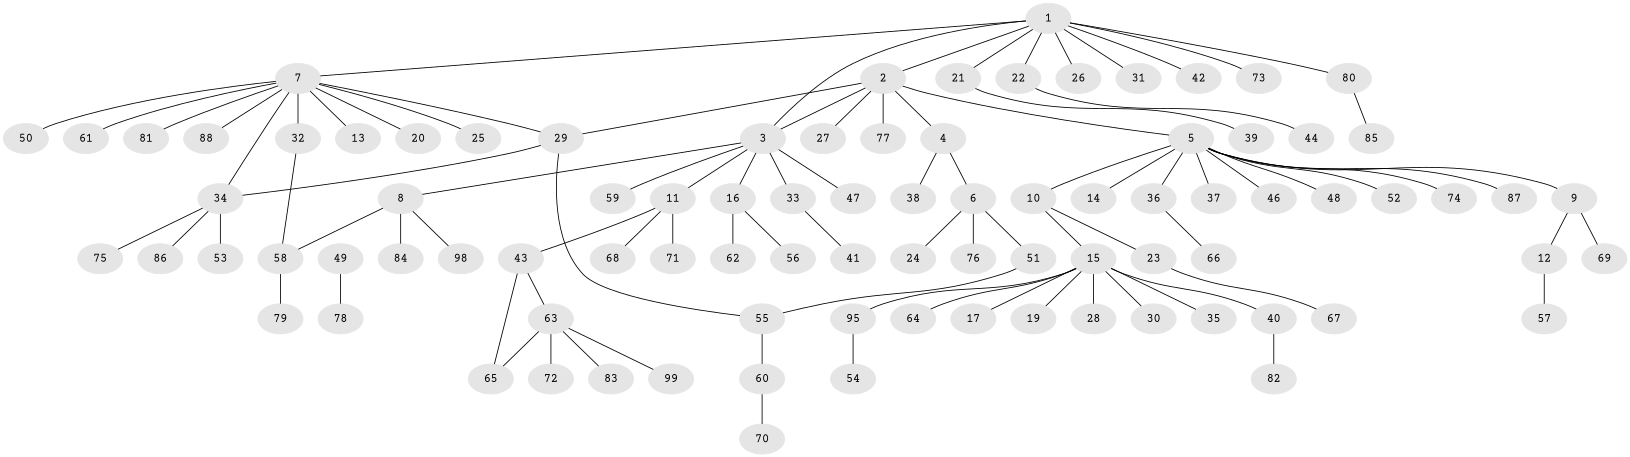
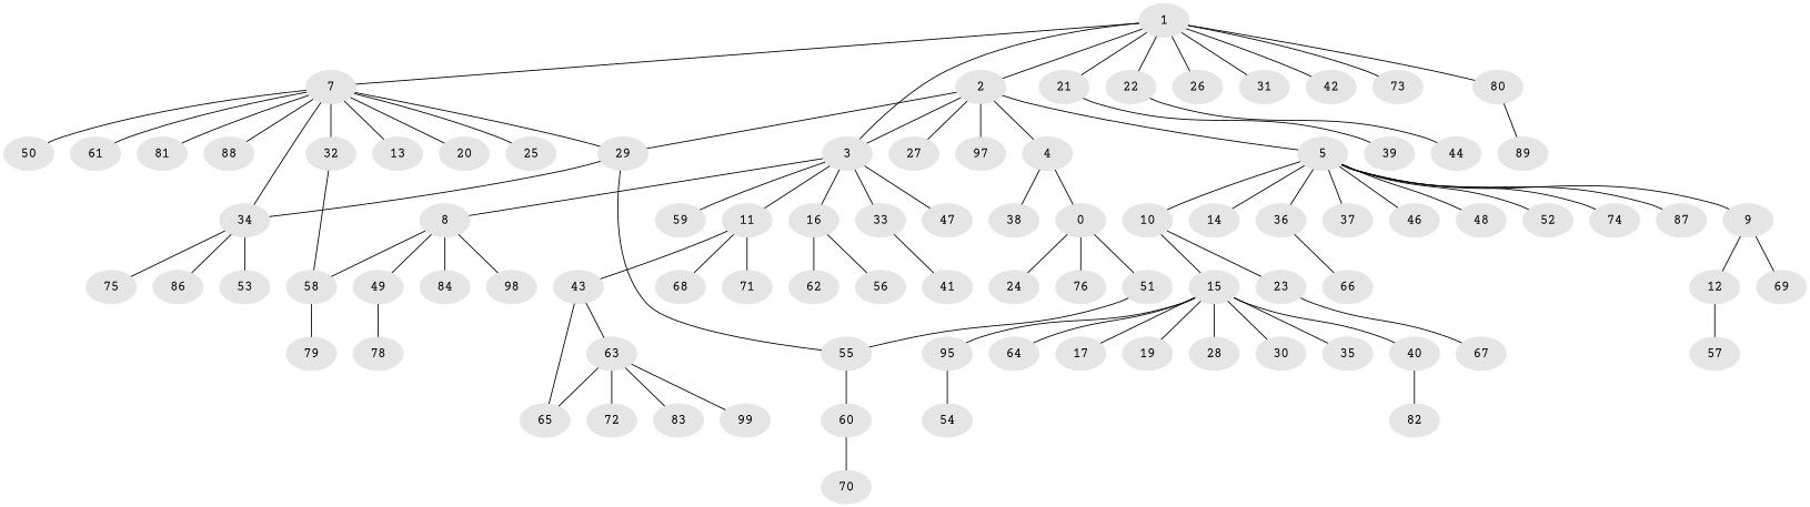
  graph {
    fontname="Courier Prime"
    node [color=gray90 fontname="Courier Prime" style=filled]
    edge [fontname="Courier Prime"]
    1
    2
    3
    7
    21
    22
    26
    31
    42
    73
    80
    4
    5
    27
    29
-   77
+   77 [label=97]
    8
    11
    16
    33
    47
    59
    13
    20
    25
    32
    34
    50
    61
    81
    88
    39
    44
-   85
-   6
+   85 [label=89]
+   6 [label=0]
    38
    9
    10
    14
    36
    37
    46
    48
    52
    74
    87
    55
    n48 [label=98]
    49
    58
    84
    43
    68
    71
    56
    62
    41
    24
    51
    76
    12
    69
    15
    23
    66
    53
    75
    86
    78
    79
    57
    17
    19
    28
    30
    35
    40
    n78 [label=95]
    64
    67
    63
    65
    82
    54
    60
    72
    83
    n88 [label=99]
    70
    1 -- 2
    1 -- 3
    1 -- 7
    1 -- 21
    1 -- 22
    1 -- 26
    1 -- 31
    1 -- 42
    1 -- 73
    1 -- 80
    2 -- 3
    2 -- 4
    2 -- 5
    2 -- 27
    2 -- 29
    2 -- 77
    3 -- 8
    3 -- 11
    3 -- 16
    3 -- 33
    3 -- 47
    3 -- 59
    7 -- 29
    7 -- 13
    7 -- 20
    7 -- 25
    7 -- 32
    7 -- 34
    7 -- 50
    7 -- 61
    7 -- 81
    7 -- 88
    21 -- 39
    22 -- 44
    80 -- 85
    4 -- 6
    4 -- 38
    5 -- 9
    5 -- 10
    5 -- 14
    5 -- 36
    5 -- 37
    5 -- 46
    5 -- 48
    5 -- 52
    5 -- 74
    5 -- 87
    29 -- 34
    29 -- 55
    8 -- n48
+   8 -- 49
    8 -- 58
    8 -- 84
    11 -- 43
    11 -- 68
    11 -- 71
    16 -- 56
    16 -- 62
    33 -- 41
    32 -- 58
    34 -- 53
    34 -- 75
    34 -- 86
    6 -- 24
    6 -- 51
    6 -- 76
    9 -- 12
    9 -- 69
    10 -- 15
    10 -- 23
    36 -- 66
    55 -- 60
    49 -- 78
    58 -- 79
    43 -- 63
    43 -- 65
    51 -- 55
    12 -- 57
    15 -- 17
    15 -- 19
    15 -- 28
    15 -- 30
    15 -- 35
    15 -- 40
    15 -- n78
    15 -- 64
    23 -- 67
    40 -- 82
    n78 -- 54
    63 -- 65
    63 -- 72
    63 -- 83
    63 -- n88
    60 -- 70
  }
